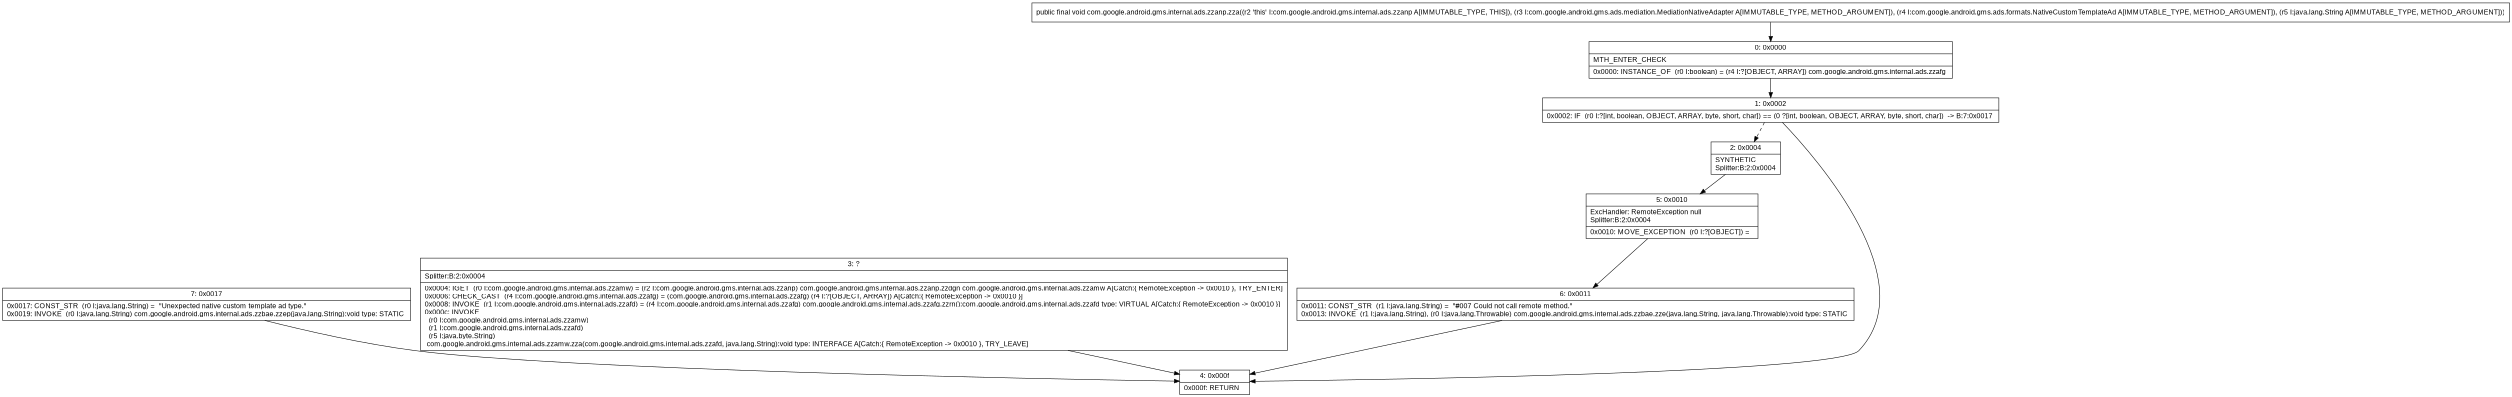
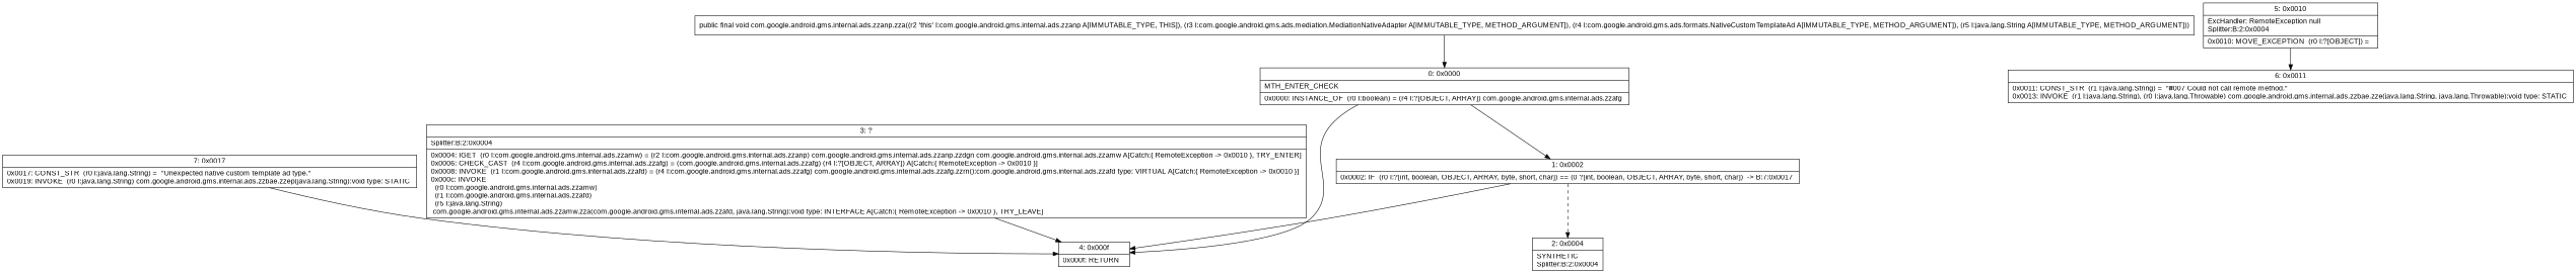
  digraph {
    fontname="Liberation Sans"
    node [fontname="Liberation Sans" shape=record]
    edge [fontname="Liberation Sans"]
    n1 [label="{0\:\ 0x0000|MTH_ENTER_CHECK\l|0x0000: INSTANCE_OF  (r0 I:boolean) = (r4 I:?[OBJECT, ARRAY]) com.google.android.gms.internal.ads.zzafg \l}"]
    n2 [label="{1\:\ 0x0002|0x0002: IF  (r0 I:?[int, boolean, OBJECT, ARRAY, byte, short, char]) == (0 ?[int, boolean, OBJECT, ARRAY, byte, short, char])  \-\> B:7:0x0017 \l}"]
    n3 [label="{2\:\ 0x0004|SYNTHETIC\lSplitter:B:2:0x0004\l}"]
    n4 [label="{4\:\ 0x000f|0x000f: RETURN   \l}"]
    n5 [label="{5\:\ 0x0010|ExcHandler: RemoteException null\lSplitter:B:2:0x0004\l|0x0010: MOVE_EXCEPTION  (r0 I:?[OBJECT]) =  \l}"]
    n6 [label="{7\:\ 0x0017|0x0017: CONST_STR  (r0 I:java.lang.String) =  \"Unexpected native custom template ad type.\" \l0x0019: INVOKE  (r0 I:java.lang.String) com.google.android.gms.internal.ads.zzbae.zzep(java.lang.String):void type: STATIC \l}"]
-   n7 [label="{3\:\ ?|Splitter:B:2:0x0004\l|0x0004: IGET  (r0 I:com.google.android.gms.internal.ads.zzamw) = (r2 I:com.google.android.gms.internal.ads.zzanp) com.google.android.gms.internal.ads.zzanp.zzdgn com.google.android.gms.internal.ads.zzamw A[Catch:\{ RemoteException \-\> 0x0010 \}, TRY_ENTER]\l0x0006: CHECK_CAST  (r4 I:com.google.android.gms.internal.ads.zzafg) = (com.google.android.gms.internal.ads.zzafg) (r4 I:?[OBJECT, ARRAY]) A[Catch:\{ RemoteException \-\> 0x0010 \}]\l0x0008: INVOKE  (r1 I:com.google.android.gms.internal.ads.zzafd) = (r4 I:com.google.android.gms.internal.ads.zzafg) com.google.android.gms.internal.ads.zzafg.zzrn():com.google.android.gms.internal.ads.zzafd type: VIRTUAL A[Catch:\{ RemoteException \-\> 0x0010 \}]\l0x000c: INVOKE  \l  (r0 I:com.google.android.gms.internal.ads.zzamw)\l  (r1 I:com.google.android.gms.internal.ads.zzafd)\l  (r5 I:java.byte.String)\l com.google.android.gms.internal.ads.zzamw.zza(com.google.android.gms.internal.ads.zzafd, java.lang.String):void type: INTERFACE A[Catch:\{ RemoteException \-\> 0x0010 \}, TRY_LEAVE]\l}"]
+   n7 [label="{3\:\ ?|Splitter:B:2:0x0004\l|0x0004: IGET  (r0 I:com.google.android.gms.internal.ads.zzamw) = (r2 I:com.google.android.gms.internal.ads.zzanp) com.google.android.gms.internal.ads.zzanp.zzdgn com.google.android.gms.internal.ads.zzamw A[Catch:\{ RemoteException \-\> 0x0010 \}, TRY_ENTER]\l0x0006: CHECK_CAST  (r4 I:com.google.android.gms.internal.ads.zzafg) = (com.google.android.gms.internal.ads.zzafg) (r4 I:?[OBJECT, ARRAY]) A[Catch:\{ RemoteException \-\> 0x0010 \}]\l0x0008: INVOKE  (r1 I:com.google.android.gms.internal.ads.zzafd) = (r4 I:com.google.android.gms.internal.ads.zzafg) com.google.android.gms.internal.ads.zzafg.zzrn():com.google.android.gms.internal.ads.zzafd type: VIRTUAL A[Catch:\{ RemoteException \-\> 0x0010 \}]\l0x000c: INVOKE  \l  (r0 I:com.google.android.gms.internal.ads.zzamw)\l  (r1 I:com.google.android.gms.internal.ads.zzafd)\l  (r5 I:java.lang.String)\l com.google.android.gms.internal.ads.zzamw.zza(com.google.android.gms.internal.ads.zzafd, java.lang.String):void type: INTERFACE A[Catch:\{ RemoteException \-\> 0x0010 \}, TRY_LEAVE]\l}"]
    n8 [label="{6\:\ 0x0011|0x0011: CONST_STR  (r1 I:java.lang.String) =  \"#007 Could not call remote method.\" \l0x0013: INVOKE  (r1 I:java.lang.String), (r0 I:java.lang.Throwable) com.google.android.gms.internal.ads.zzbae.zze(java.lang.String, java.lang.Throwable):void type: STATIC \l}"]
    n9 [label="{public final void com.google.android.gms.internal.ads.zzanp.zza((r2 'this' I:com.google.android.gms.internal.ads.zzanp A[IMMUTABLE_TYPE, THIS]), (r3 I:com.google.android.gms.ads.mediation.MediationNativeAdapter A[IMMUTABLE_TYPE, METHOD_ARGUMENT]), (r4 I:com.google.android.gms.ads.formats.NativeCustomTemplateAd A[IMMUTABLE_TYPE, METHOD_ARGUMENT]), (r5 I:java.lang.String A[IMMUTABLE_TYPE, METHOD_ARGUMENT])) }"]
    n1 -> n2
    n2 -> n3 [style=dashed]
    n2 -> n4
-   n3 -> n5
    n5 -> n8
    n6 -> n4
    n7 -> n4
-   n8 -> n4
+   n1 -> n4
    n9 -> n1
  }
